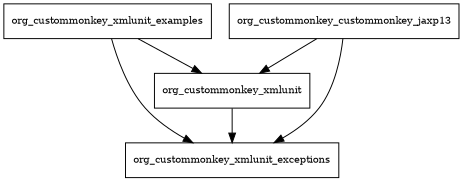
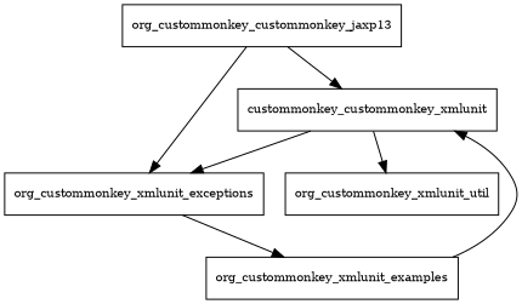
  digraph {
    node [fontsize=10.0 shape=box]
-   org_custommonkey_xmlunit
+   org_custommonkey_xmlunit [label=custommonkey_custommonkey_xmlunit]
    org_custommonkey_xmlunit_exceptions
+   org_custommonkey_xmlunit_util
    org_custommonkey_xmlunit_examples
    n5 [label=org_custommonkey_custommonkey_jaxp13]
    org_custommonkey_xmlunit -> org_custommonkey_xmlunit_exceptions
+   org_custommonkey_xmlunit -> org_custommonkey_xmlunit_util
    org_custommonkey_xmlunit_examples -> org_custommonkey_xmlunit
-   org_custommonkey_xmlunit_examples -> org_custommonkey_xmlunit_exceptions
+   org_custommonkey_xmlunit_exceptions -> org_custommonkey_xmlunit_examples
    n5 -> org_custommonkey_xmlunit
    n5 -> org_custommonkey_xmlunit_exceptions
  }
